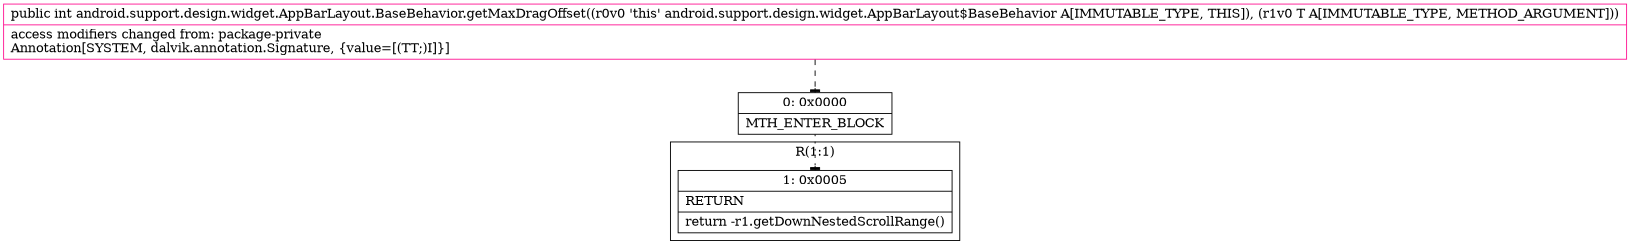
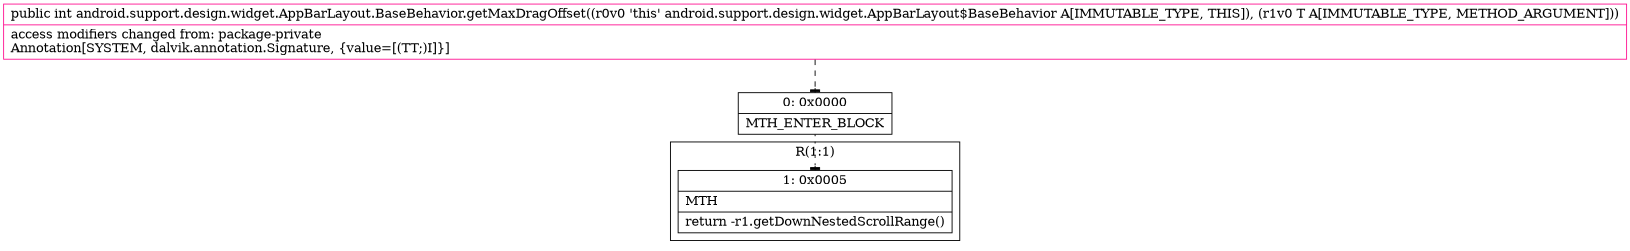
  digraph {
    node [color=black shape=record]
    edge [arrowhead=tee]
-   n1 [label="{1\:\ 0x0005|RETURN\l|return \-r1.getDownNestedScrollRange()\l}"]
+   n1 [label="{1\:\ 0x0005|MTH\l|return \-r1.getDownNestedScrollRange()\l}"]
    n2 [label="{0\:\ 0x0000|MTH_ENTER_BLOCK\l}"]
    n3 [label="{public int android.support.design.widget.AppBarLayout.BaseBehavior.getMaxDragOffset((r0v0 'this' android.support.design.widget.AppBarLayout$BaseBehavior A[IMMUTABLE_TYPE, THIS]), (r1v0 T A[IMMUTABLE_TYPE, METHOD_ARGUMENT]))  | access modifiers changed from: package\-private\lAnnotation[SYSTEM, dalvik.annotation.Signature, \{value=[(TT;)I]\}]\l}" color=deeppink]
    subgraph cluster_1 {
      label="R(1:1)"
      n1
    }
    n2 -> n1 [style=dotted]
    n3 -> n2 [style=dashed]
  }
